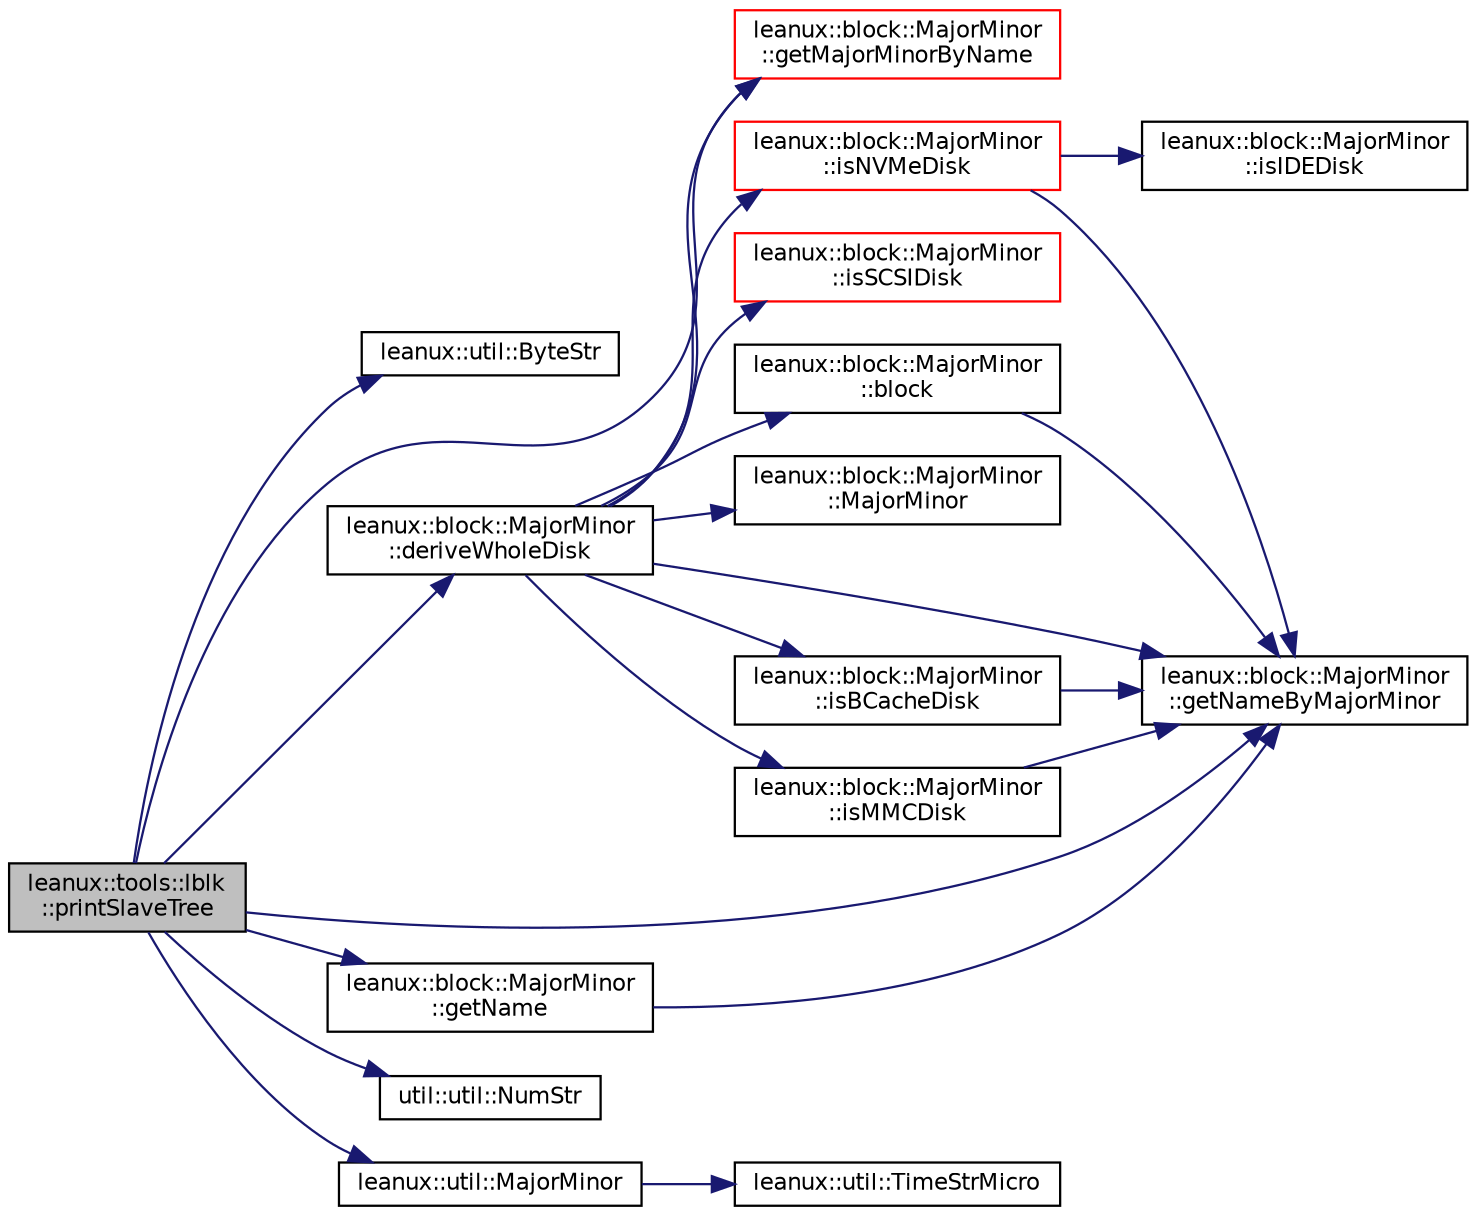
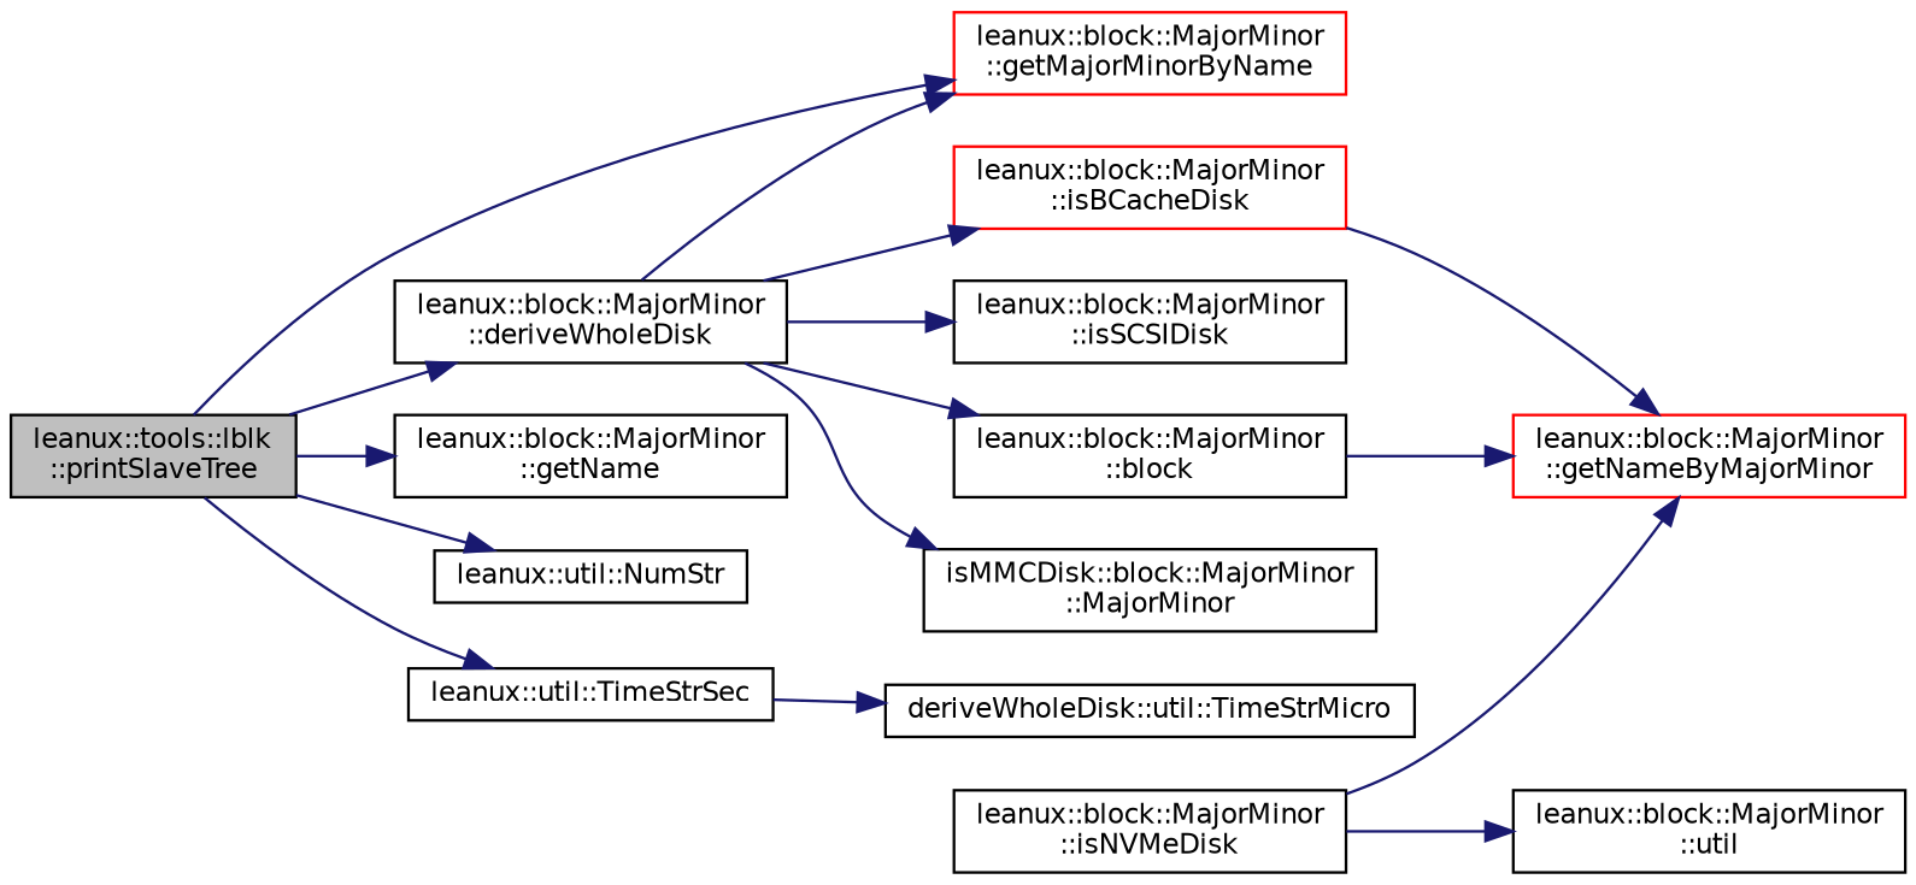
  digraph {
    rankdir=LR
    node [color=black fontname=Helvetica fontsize=10 shape=record]
    edge [color=midnightblue fontname=Helvetica fontsize=10 labelfontname=Helvetica labelfontsize=10 style=solid]
    n1 [fillcolor=grey75 fontcolor=black height=0.2 label="leanux::tools::lblk\l::printSlaveTree" style=filled width=0.4]
-   n2 [height=0.2 label="leanux::util::ByteStr" width=0.4]
    n3 [height=0.2 label="leanux::block::MajorMinor\l::deriveWholeDisk" width=0.4]
    n4 [color=red height=0.2 label="leanux::block::MajorMinor\l::getMajorMinorByName" width=0.4]
-   n5 [height=0.2 label="leanux::block::MajorMinor\l::getNameByMajorMinor" width=0.4]
+   n5 [color=red height=0.2 label="leanux::block::MajorMinor\l::getNameByMajorMinor" width=0.4]
    n6 [height=0.2 label="leanux::block::MajorMinor\l::getName" width=0.4]
-   n7 [height=0.2 label="util::util::NumStr" width=0.4]
-   n8 [height=0.2 label="leanux::util::MajorMinor" width=0.4]
-   n9 [height=0.2 label="leanux::block::MajorMinor\l::isBCacheDisk" width=0.4]
-   n10 [height=0.2 label="leanux::block::MajorMinor\l::isMMCDisk" width=0.4]
-   n11 [color=red height=0.2 label="leanux::block::MajorMinor\l::isNVMeDisk" width=0.4]
-   n12 [color=red height=0.2 label="leanux::block::MajorMinor\l::isSCSIDisk" width=0.4]
+   n7 [height=0.2 label="leanux::util::NumStr" width=0.4]
+   n8 [height=0.2 label="leanux::util::TimeStrSec" width=0.4]
+   n9 [color=red height=0.2 label="leanux::block::MajorMinor\l::isBCacheDisk" width=0.4]
+   n11 [height=0.2 label="leanux::block::MajorMinor\l::isNVMeDisk" width=0.4]
+   n12 [height=0.2 label="leanux::block::MajorMinor\l::isSCSIDisk" width=0.4]
    n13 [height=0.2 label="leanux::block::MajorMinor\l::block" width=0.4]
-   n14 [height=0.2 label="leanux::block::MajorMinor\l::MajorMinor" width=0.4]
-   n15 [height=0.2 label="leanux::util::TimeStrMicro" width=0.4]
-   n16 [height=0.2 label="leanux::block::MajorMinor\l::isIDEDisk" width=0.4]
-   n1 -> n2
+   n14 [height=0.2 label="isMMCDisk::block::MajorMinor\l::MajorMinor" width=0.4]
+   n15 [height=0.2 label="deriveWholeDisk::util::TimeStrMicro" width=0.4]
+   n16 [height=0.2 label="leanux::block::MajorMinor\l::util" width=0.4]
    n1 -> n3
    n1 -> n4
-   n1 -> n5
    n1 -> n6
    n1 -> n7
    n1 -> n8
    n3 -> n4
-   n3 -> n5
    n3 -> n9
-   n3 -> n10
-   n3 -> n11
    n3 -> n12
    n3 -> n13
    n3 -> n14
-   n6 -> n5
    n8 -> n15
    n9 -> n5
-   n10 -> n5
    n11 -> n5
    n11 -> n16
    n13 -> n5
  }
